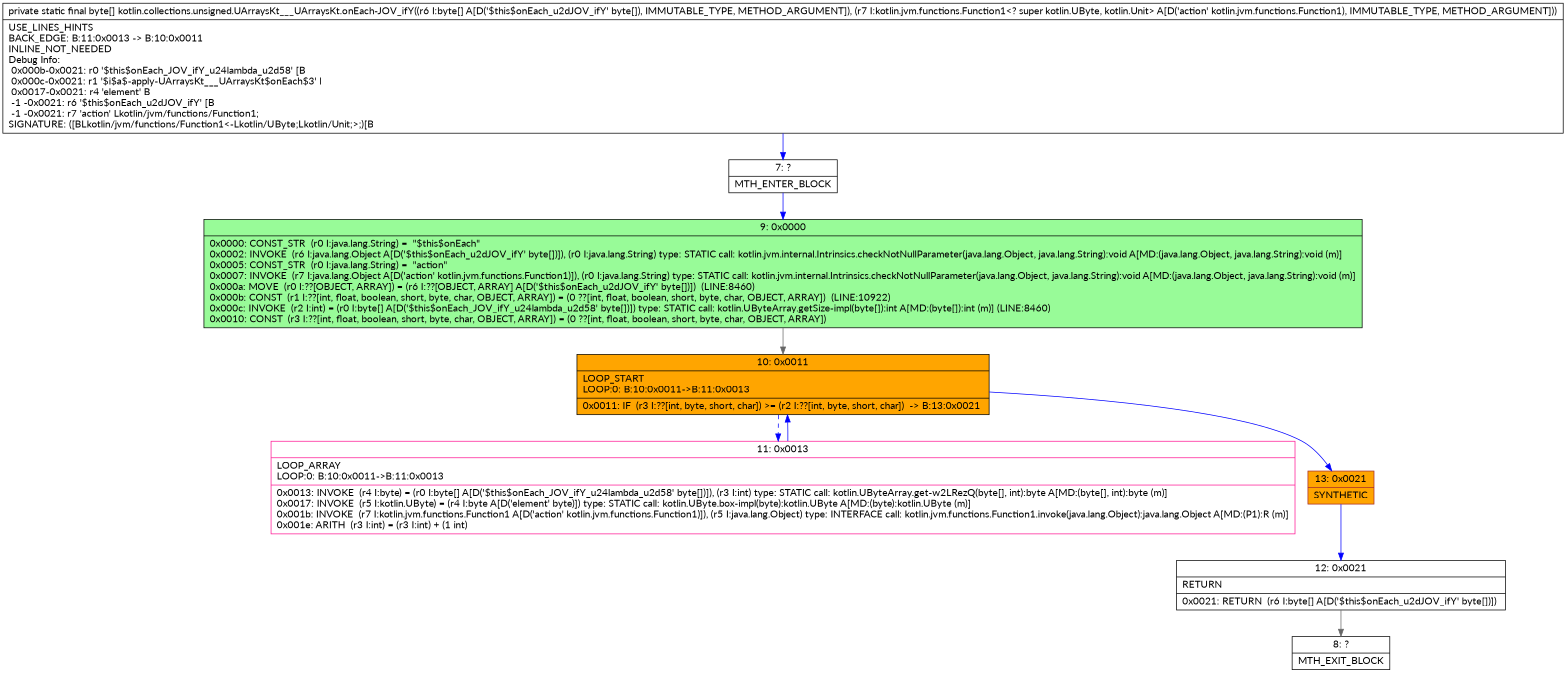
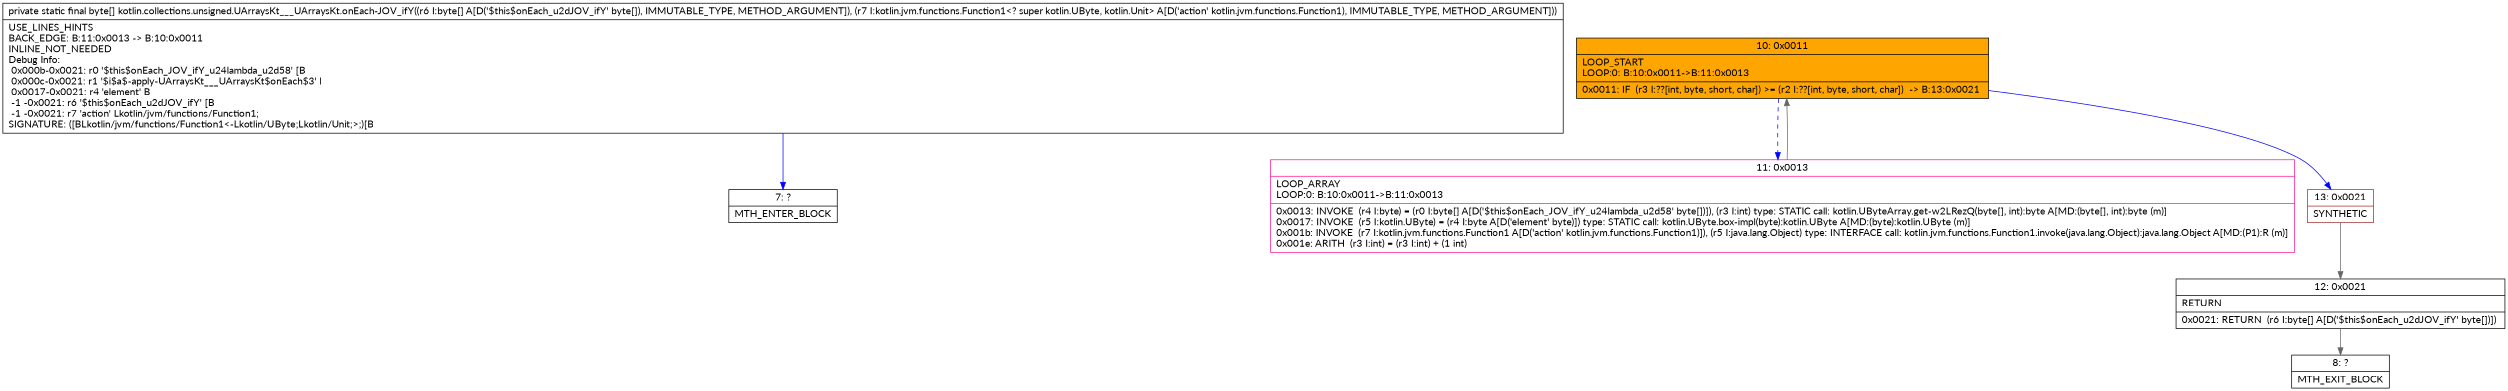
  digraph {
    fontname=Lato
    node [color=black fillcolor=white fontname=Lato shape=record style=filled]
    edge [color=blue fontname=Lato]
    n1 [label="{7\:\ ?|MTH_ENTER_BLOCK\l}"]
-   n2 [fillcolor=palegreen label="{9\:\ 0x0000|0x0000: CONST_STR  (r0 I:java.lang.String) =  \"$this$onEach\" \l0x0002: INVOKE  (r6 I:java.lang.Object A[D('$this$onEach_u2dJOV_ifY' byte[])]), (r0 I:java.lang.String) type: STATIC call: kotlin.jvm.internal.Intrinsics.checkNotNullParameter(java.lang.Object, java.lang.String):void A[MD:(java.lang.Object, java.lang.String):void (m)]\l0x0005: CONST_STR  (r0 I:java.lang.String) =  \"action\" \l0x0007: INVOKE  (r7 I:java.lang.Object A[D('action' kotlin.jvm.functions.Function1)]), (r0 I:java.lang.String) type: STATIC call: kotlin.jvm.internal.Intrinsics.checkNotNullParameter(java.lang.Object, java.lang.String):void A[MD:(java.lang.Object, java.lang.String):void (m)]\l0x000a: MOVE  (r0 I:??[OBJECT, ARRAY]) = (r6 I:??[OBJECT, ARRAY] A[D('$this$onEach_u2dJOV_ifY' byte[])])  (LINE:8460)\l0x000b: CONST  (r1 I:??[int, float, boolean, short, byte, char, OBJECT, ARRAY]) = (0 ??[int, float, boolean, short, byte, char, OBJECT, ARRAY])  (LINE:10922)\l0x000c: INVOKE  (r2 I:int) = (r0 I:byte[] A[D('$this$onEach_JOV_ifY_u24lambda_u2d58' byte[])]) type: STATIC call: kotlin.UByteArray.getSize\-impl(byte[]):int A[MD:(byte[]):int (m)] (LINE:8460)\l0x0010: CONST  (r3 I:??[int, float, boolean, short, byte, char, OBJECT, ARRAY]) = (0 ??[int, float, boolean, short, byte, char, OBJECT, ARRAY]) \l}"]
    n3 [fillcolor=orange label="{10\:\ 0x0011|LOOP_START\lLOOP:0: B:10:0x0011\-\>B:11:0x0013\l|0x0011: IF  (r3 I:??[int, byte, short, char]) \>= (r2 I:??[int, byte, short, char])  \-\> B:13:0x0021 \l}"]
    n4 [color=deeppink label="{11\:\ 0x0013|LOOP_ARRAY\lLOOP:0: B:10:0x0011\-\>B:11:0x0013\l|0x0013: INVOKE  (r4 I:byte) = (r0 I:byte[] A[D('$this$onEach_JOV_ifY_u24lambda_u2d58' byte[])]), (r3 I:int) type: STATIC call: kotlin.UByteArray.get\-w2LRezQ(byte[], int):byte A[MD:(byte[], int):byte (m)]\l0x0017: INVOKE  (r5 I:kotlin.UByte) = (r4 I:byte A[D('element' byte)]) type: STATIC call: kotlin.UByte.box\-impl(byte):kotlin.UByte A[MD:(byte):kotlin.UByte (m)]\l0x001b: INVOKE  (r7 I:kotlin.jvm.functions.Function1 A[D('action' kotlin.jvm.functions.Function1)]), (r5 I:java.lang.Object) type: INTERFACE call: kotlin.jvm.functions.Function1.invoke(java.lang.Object):java.lang.Object A[MD:(P1):R (m)]\l0x001e: ARITH  (r3 I:int) = (r3 I:int) + (1 int) \l}"]
-   n5 [color=brown fillcolor=orange label="{13\:\ 0x0021|SYNTHETIC\l}"]
+   n5 [color=brown label="{13\:\ 0x0021|SYNTHETIC\l}"]
    n6 [label="{12\:\ 0x0021|RETURN\l|0x0021: RETURN  (r6 I:byte[] A[D('$this$onEach_u2dJOV_ifY' byte[])]) \l}"]
    n7 [label="{8\:\ ?|MTH_EXIT_BLOCK\l}"]
    n8 [label="{private static final byte[] kotlin.collections.unsigned.UArraysKt___UArraysKt.onEach\-JOV_ifY((r6 I:byte[] A[D('$this$onEach_u2dJOV_ifY' byte[]), IMMUTABLE_TYPE, METHOD_ARGUMENT]), (r7 I:kotlin.jvm.functions.Function1\<? super kotlin.UByte, kotlin.Unit\> A[D('action' kotlin.jvm.functions.Function1), IMMUTABLE_TYPE, METHOD_ARGUMENT]))  | USE_LINES_HINTS\lBACK_EDGE: B:11:0x0013 \-\> B:10:0x0011\lINLINE_NOT_NEEDED\lDebug Info:\l  0x000b\-0x0021: r0 '$this$onEach_JOV_ifY_u24lambda_u2d58' [B\l  0x000c\-0x0021: r1 '$i$a$\-apply\-UArraysKt___UArraysKt$onEach$3' I\l  0x0017\-0x0021: r4 'element' B\l  \-1 \-0x0021: r6 '$this$onEach_u2dJOV_ifY' [B\l  \-1 \-0x0021: r7 'action' Lkotlin\/jvm\/functions\/Function1;\lSIGNATURE: ([BLkotlin\/jvm\/functions\/Function1\<\-Lkotlin\/UByte;Lkotlin\/Unit;\>;)[B\l}"]
-   n1 -> n2
-   n2 -> n3 [color=gray40]
    n3 -> n4 [style=dashed]
    n3 -> n5
-   n4 -> n3
-   n5 -> n6
+   n4 -> n3 [color=gray40]
+   n5 -> n6 [color=gray40]
    n6 -> n7 [color=gray40]
    n8 -> n1
  }
